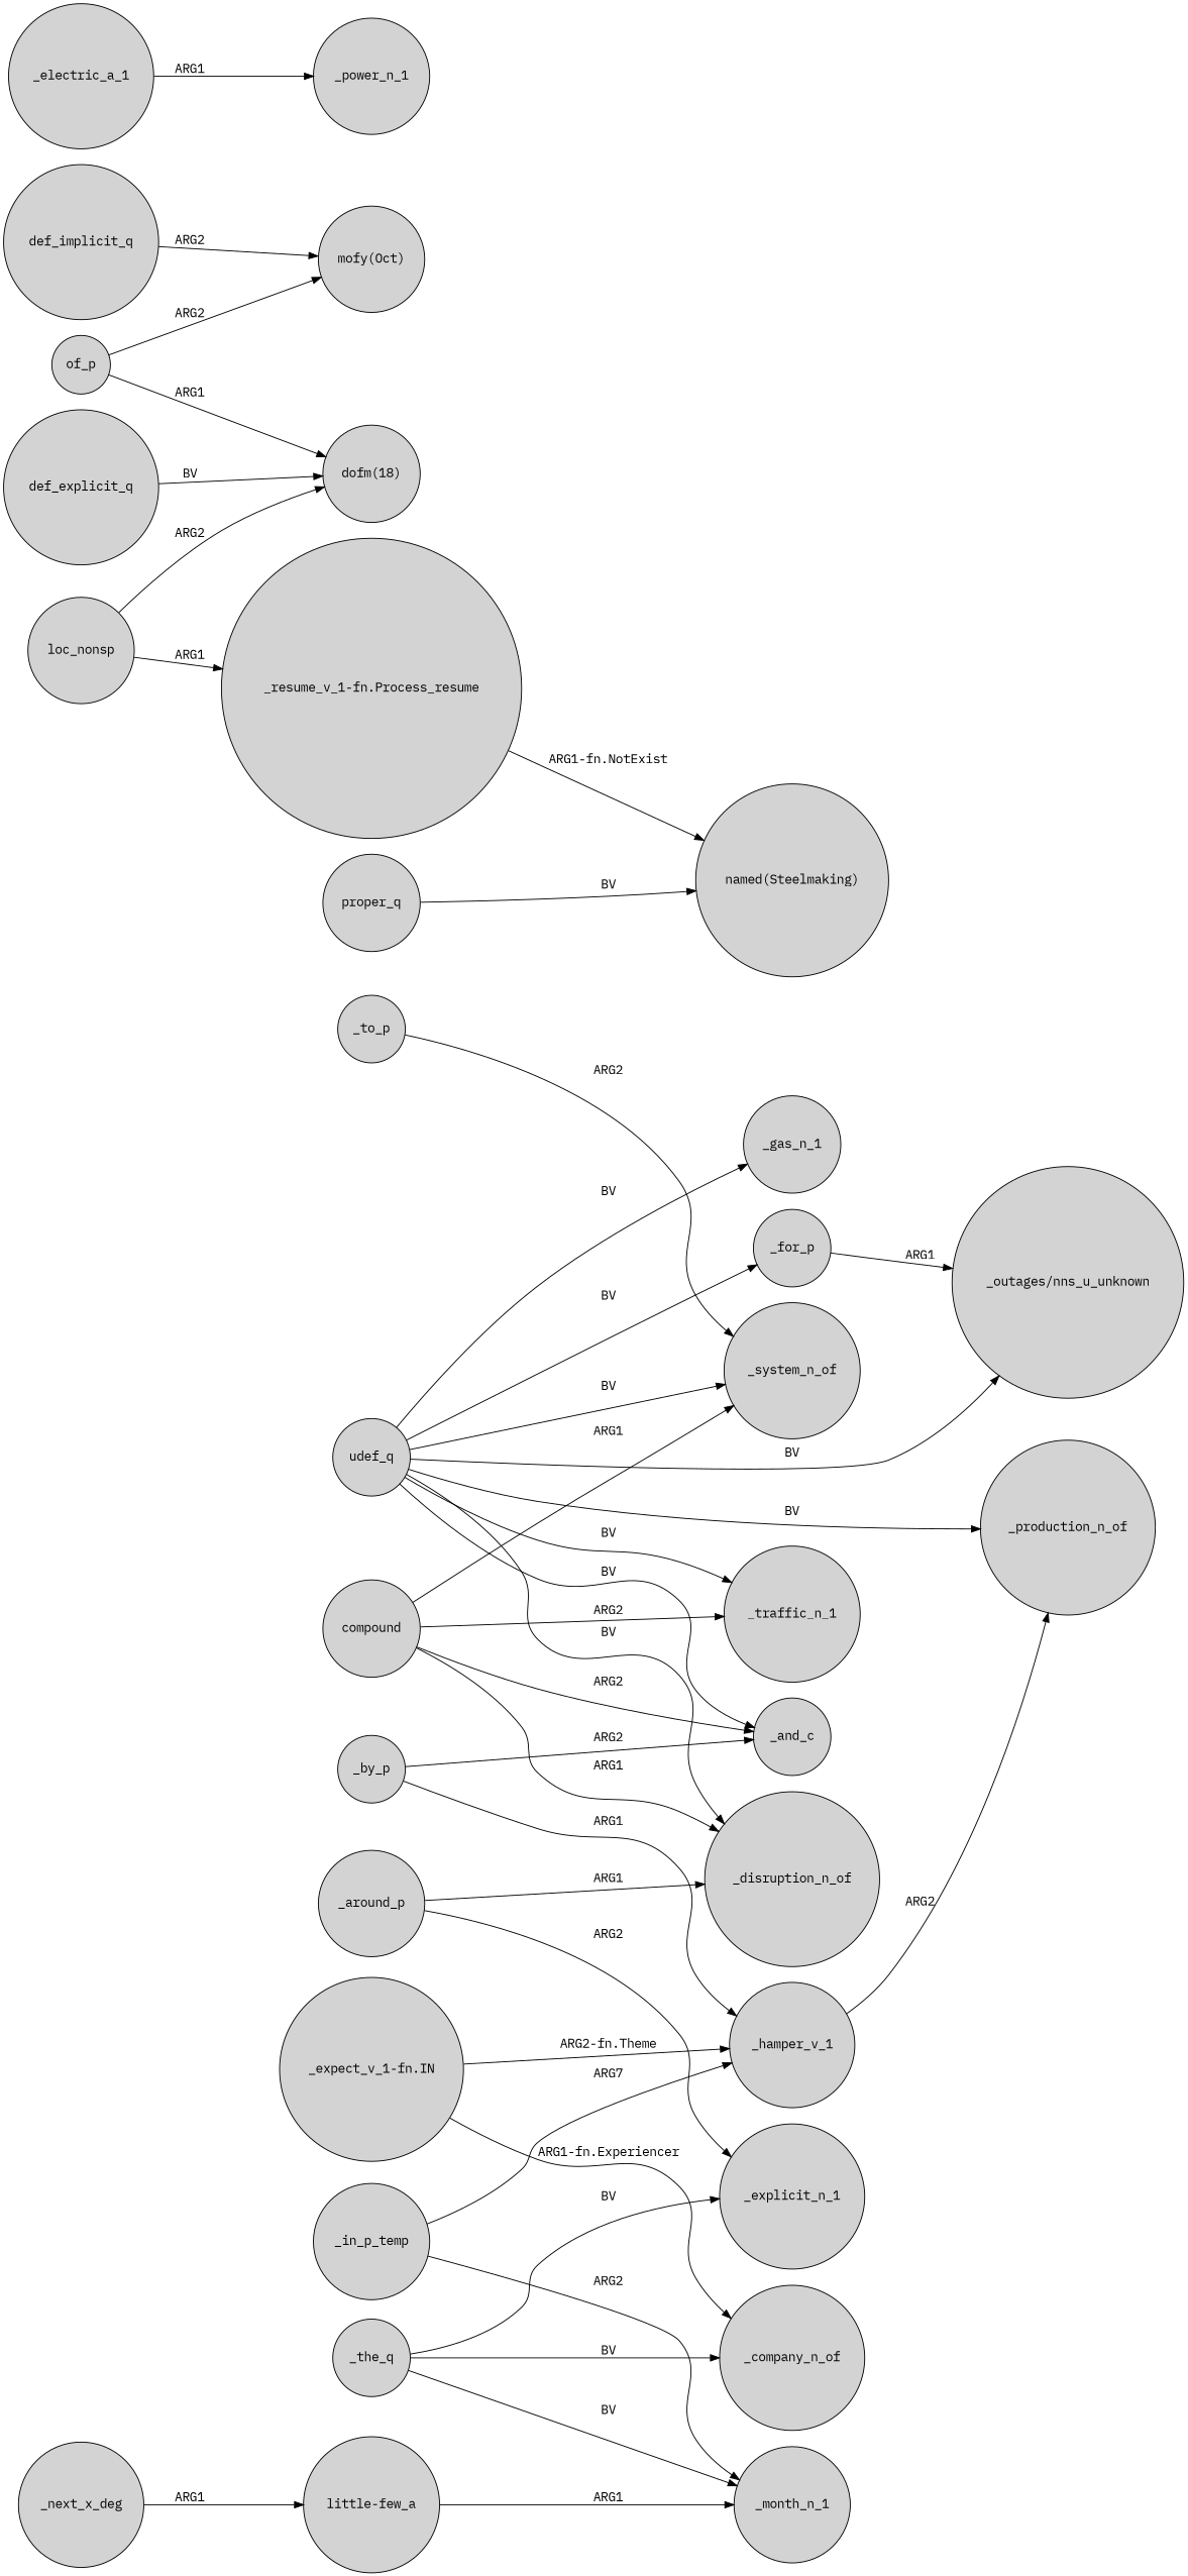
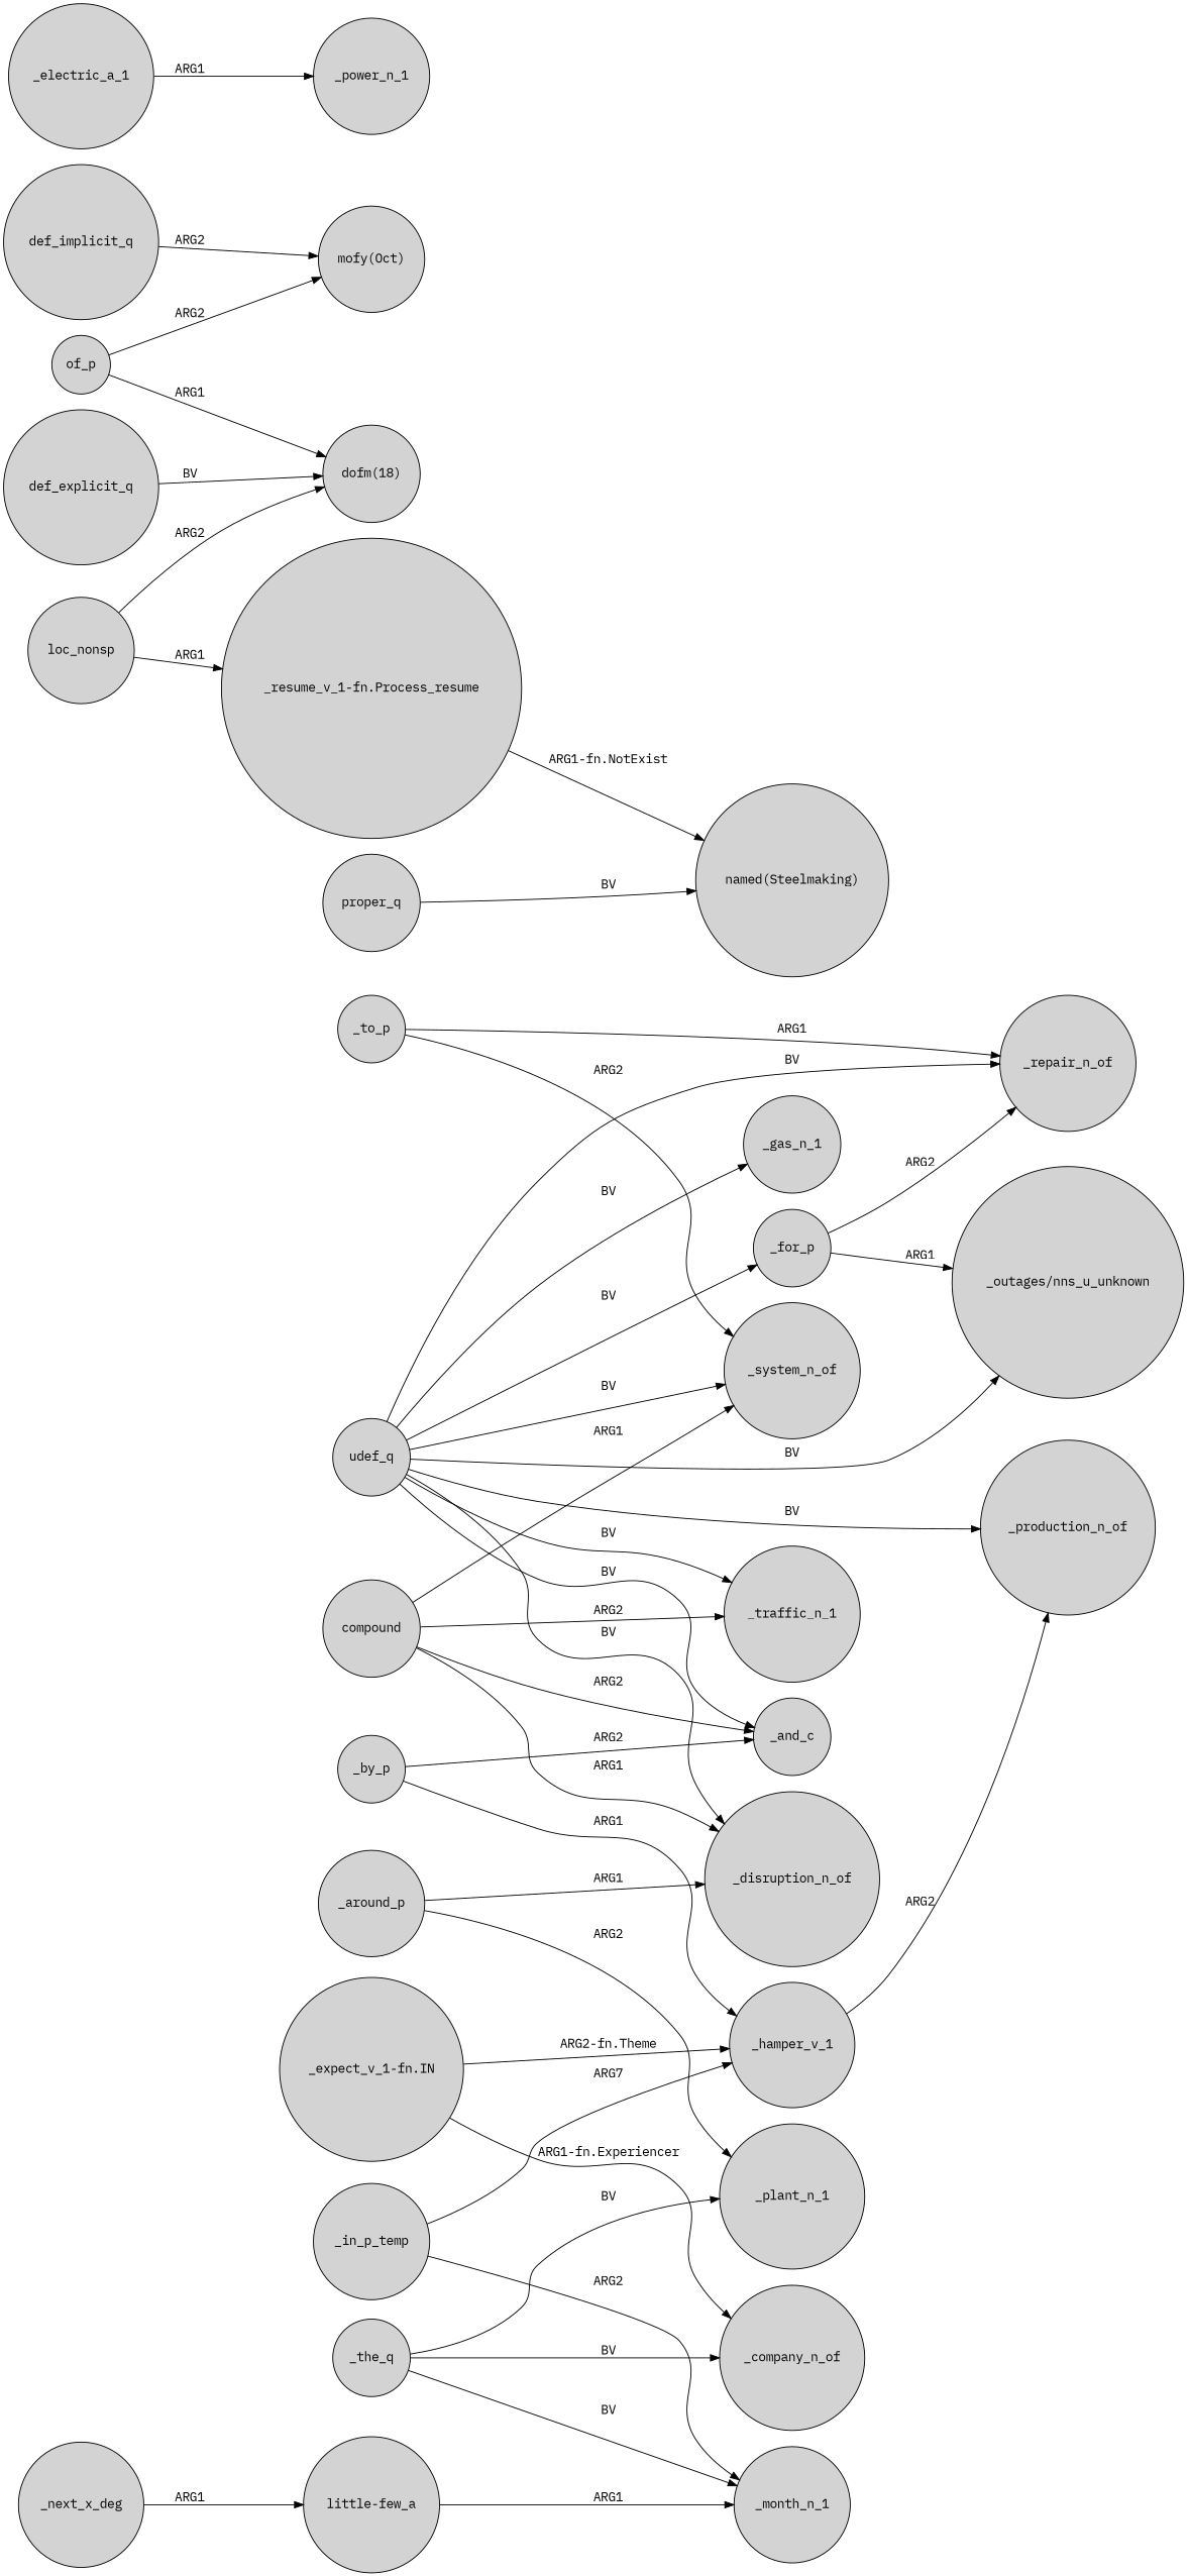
  digraph {
    fontname="IBM Plex Mono"
    rankdir=LR
    node [fontname="IBM Plex Mono" shape=circle style=filled]
    edge [fontname="IBM Plex Mono"]
    udef_q
    _production_n_of
    _disruption_n_of
    _system_n_of
+   _repair_n_of
    _traffic_n_1
    "_outages/nns_u_unknown"
    _and_c
    _gas_n_1
    _for_p
    compound
    def_implicit_q
    "mofy(Oct)"
    _to_p
    _the_q
-   _plant_n_1 [label=_explicit_n_1]
+   _plant_n_1
    _company_n_of
    _month_n_1
    "_expect_v_1-fn.IN"
    _hamper_v_1
    _in_p_temp
    of_p
    "dofm(18)"
    "little-few_a"
    _electric_a_1
    _power_n_1
    def_explicit_q
    _next_x_deg
    _by_p
    "_resume_v_1-fn.Process_resume"
    "named(Steelmaking)"
    loc_nonsp
    proper_q
    _around_p
    udef_q -> _production_n_of [label=BV]
    udef_q -> _disruption_n_of [label=BV]
    udef_q -> _system_n_of [label=BV]
+   udef_q -> _repair_n_of [label=BV]
    udef_q -> _traffic_n_1 [label=BV]
    udef_q -> "_outages/nns_u_unknown" [label=BV]
    udef_q -> _and_c [label=BV]
    udef_q -> _gas_n_1 [label=BV]
    udef_q -> _for_p [label=BV]
+   _for_p -> _repair_n_of [label=ARG2]
    _for_p -> "_outages/nns_u_unknown" [label=ARG1]
    compound -> _disruption_n_of [label=ARG1]
    compound -> _system_n_of [label=ARG1]
    compound -> _traffic_n_1 [label=ARG2]
    compound -> _and_c [label=ARG2]
    def_implicit_q -> "mofy(Oct)" [label=ARG2]
    _to_p -> _system_n_of [label=ARG2]
+   _to_p -> _repair_n_of [label=ARG1]
    _the_q -> _plant_n_1 [label=BV]
    _the_q -> _company_n_of [label=BV]
    _the_q -> _month_n_1 [label=BV]
    "_expect_v_1-fn.IN" -> _company_n_of [label="ARG1-fn.Experiencer"]
    "_expect_v_1-fn.IN" -> _hamper_v_1 [label="ARG2-fn.Theme"]
    _hamper_v_1 -> _production_n_of [label=ARG2]
    _in_p_temp -> _month_n_1 [label=ARG2]
    _in_p_temp -> _hamper_v_1 [label=ARG7]
    of_p -> "mofy(Oct)" [label=ARG2]
    of_p -> "dofm(18)" [label=ARG1]
    "little-few_a" -> _month_n_1 [label=ARG1]
    _electric_a_1 -> _power_n_1 [label=ARG1]
    def_explicit_q -> "dofm(18)" [label=BV]
    _next_x_deg -> "little-few_a" [label=ARG1]
    _by_p -> _and_c [label=ARG2]
    _by_p -> _hamper_v_1 [label=ARG1]
    "_resume_v_1-fn.Process_resume" -> "named(Steelmaking)" [label="ARG1-fn.NotExist"]
    loc_nonsp -> "dofm(18)" [label=ARG2]
    loc_nonsp -> "_resume_v_1-fn.Process_resume" [label=ARG1]
    proper_q -> "named(Steelmaking)" [label=BV]
    _around_p -> _disruption_n_of [label=ARG1]
    _around_p -> _plant_n_1 [label=ARG2]
  }
